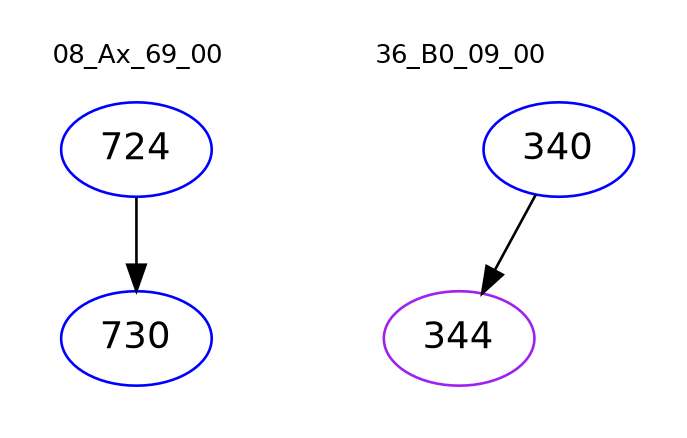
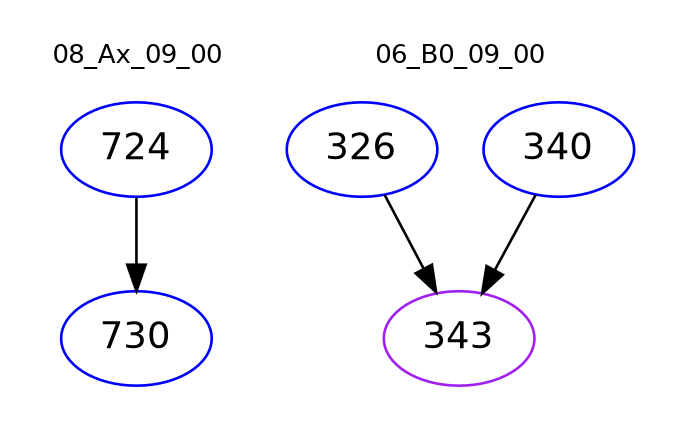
  digraph {
    fontname="DejaVu Sans"
    node [color=blue fontname="DejaVu Sans"]
    edge [color=black fontname="DejaVu Sans"]
    n1 [label=724]
    n2 [label=730]
    n3 [label=340]
-   n5 [color=purple label=344]
+   n4 [label=326]
+   n5 [color=purple label=343]
    subgraph cluster_1 {
      color=white
      fontsize=10
-     label="08_Ax_69_00"
+     label="08_Ax_09_00"
      n1
      n2
    }
    subgraph cluster_2 {
      color=white
      fontsize=10
-     label="36_B0_09_00"
+     label="06_B0_09_00"
      n3
+     n4
      n5
    }
    n1 -> n2
    n3 -> n5
+   n4 -> n5
  }
